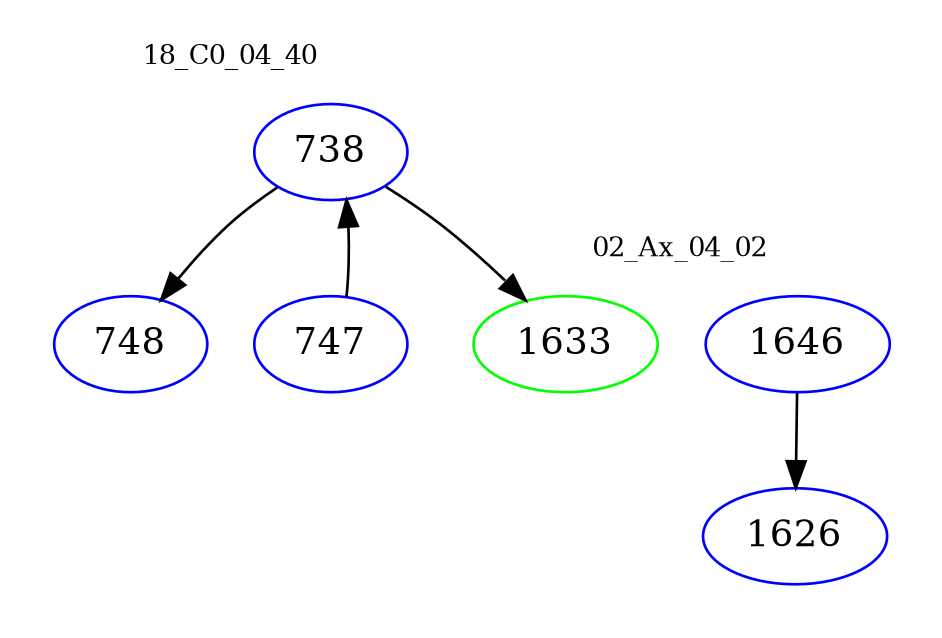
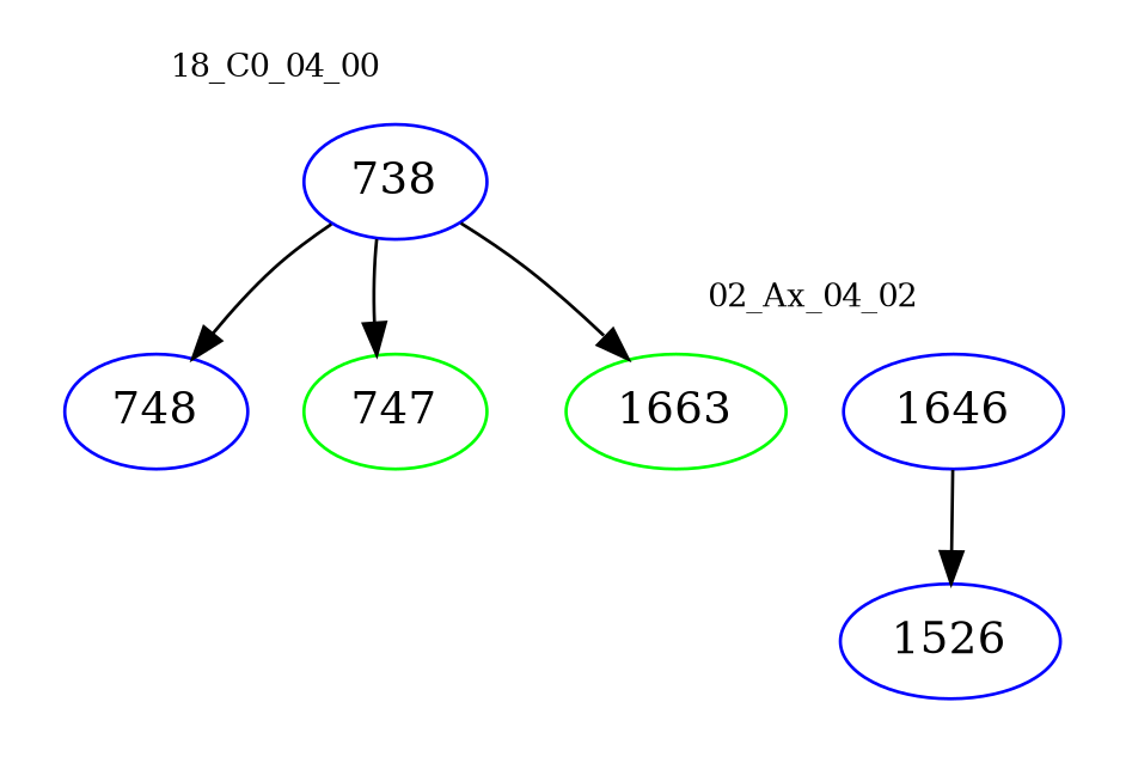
  digraph {
    node [color=blue]
    edge [color=black]
    n1 [label=1646]
-   n2 [label=1626]
-   n3 [color=green label=1633]
+   n2 [label=1526]
+   n3 [color=green label=1663]
    n4 [label=738]
    n5 [label=748]
-   n6 [label=747]
+   n6 [color=green label=747]
    subgraph cluster_1 {
      color=white
      fontsize=10
      label="02_Ax_04_02"
      n1
      n2
      n3
    }
    subgraph cluster_2 {
      color=white
      fontsize=10
-     label="18_C0_04_40"
+     label="18_C0_04_00"
      n4
      n5
      n6
    }
    n1 -> n2
    n4 -> n3
    n4 -> n5
-   n6 -> n4
+   n4 -> n6
  }
